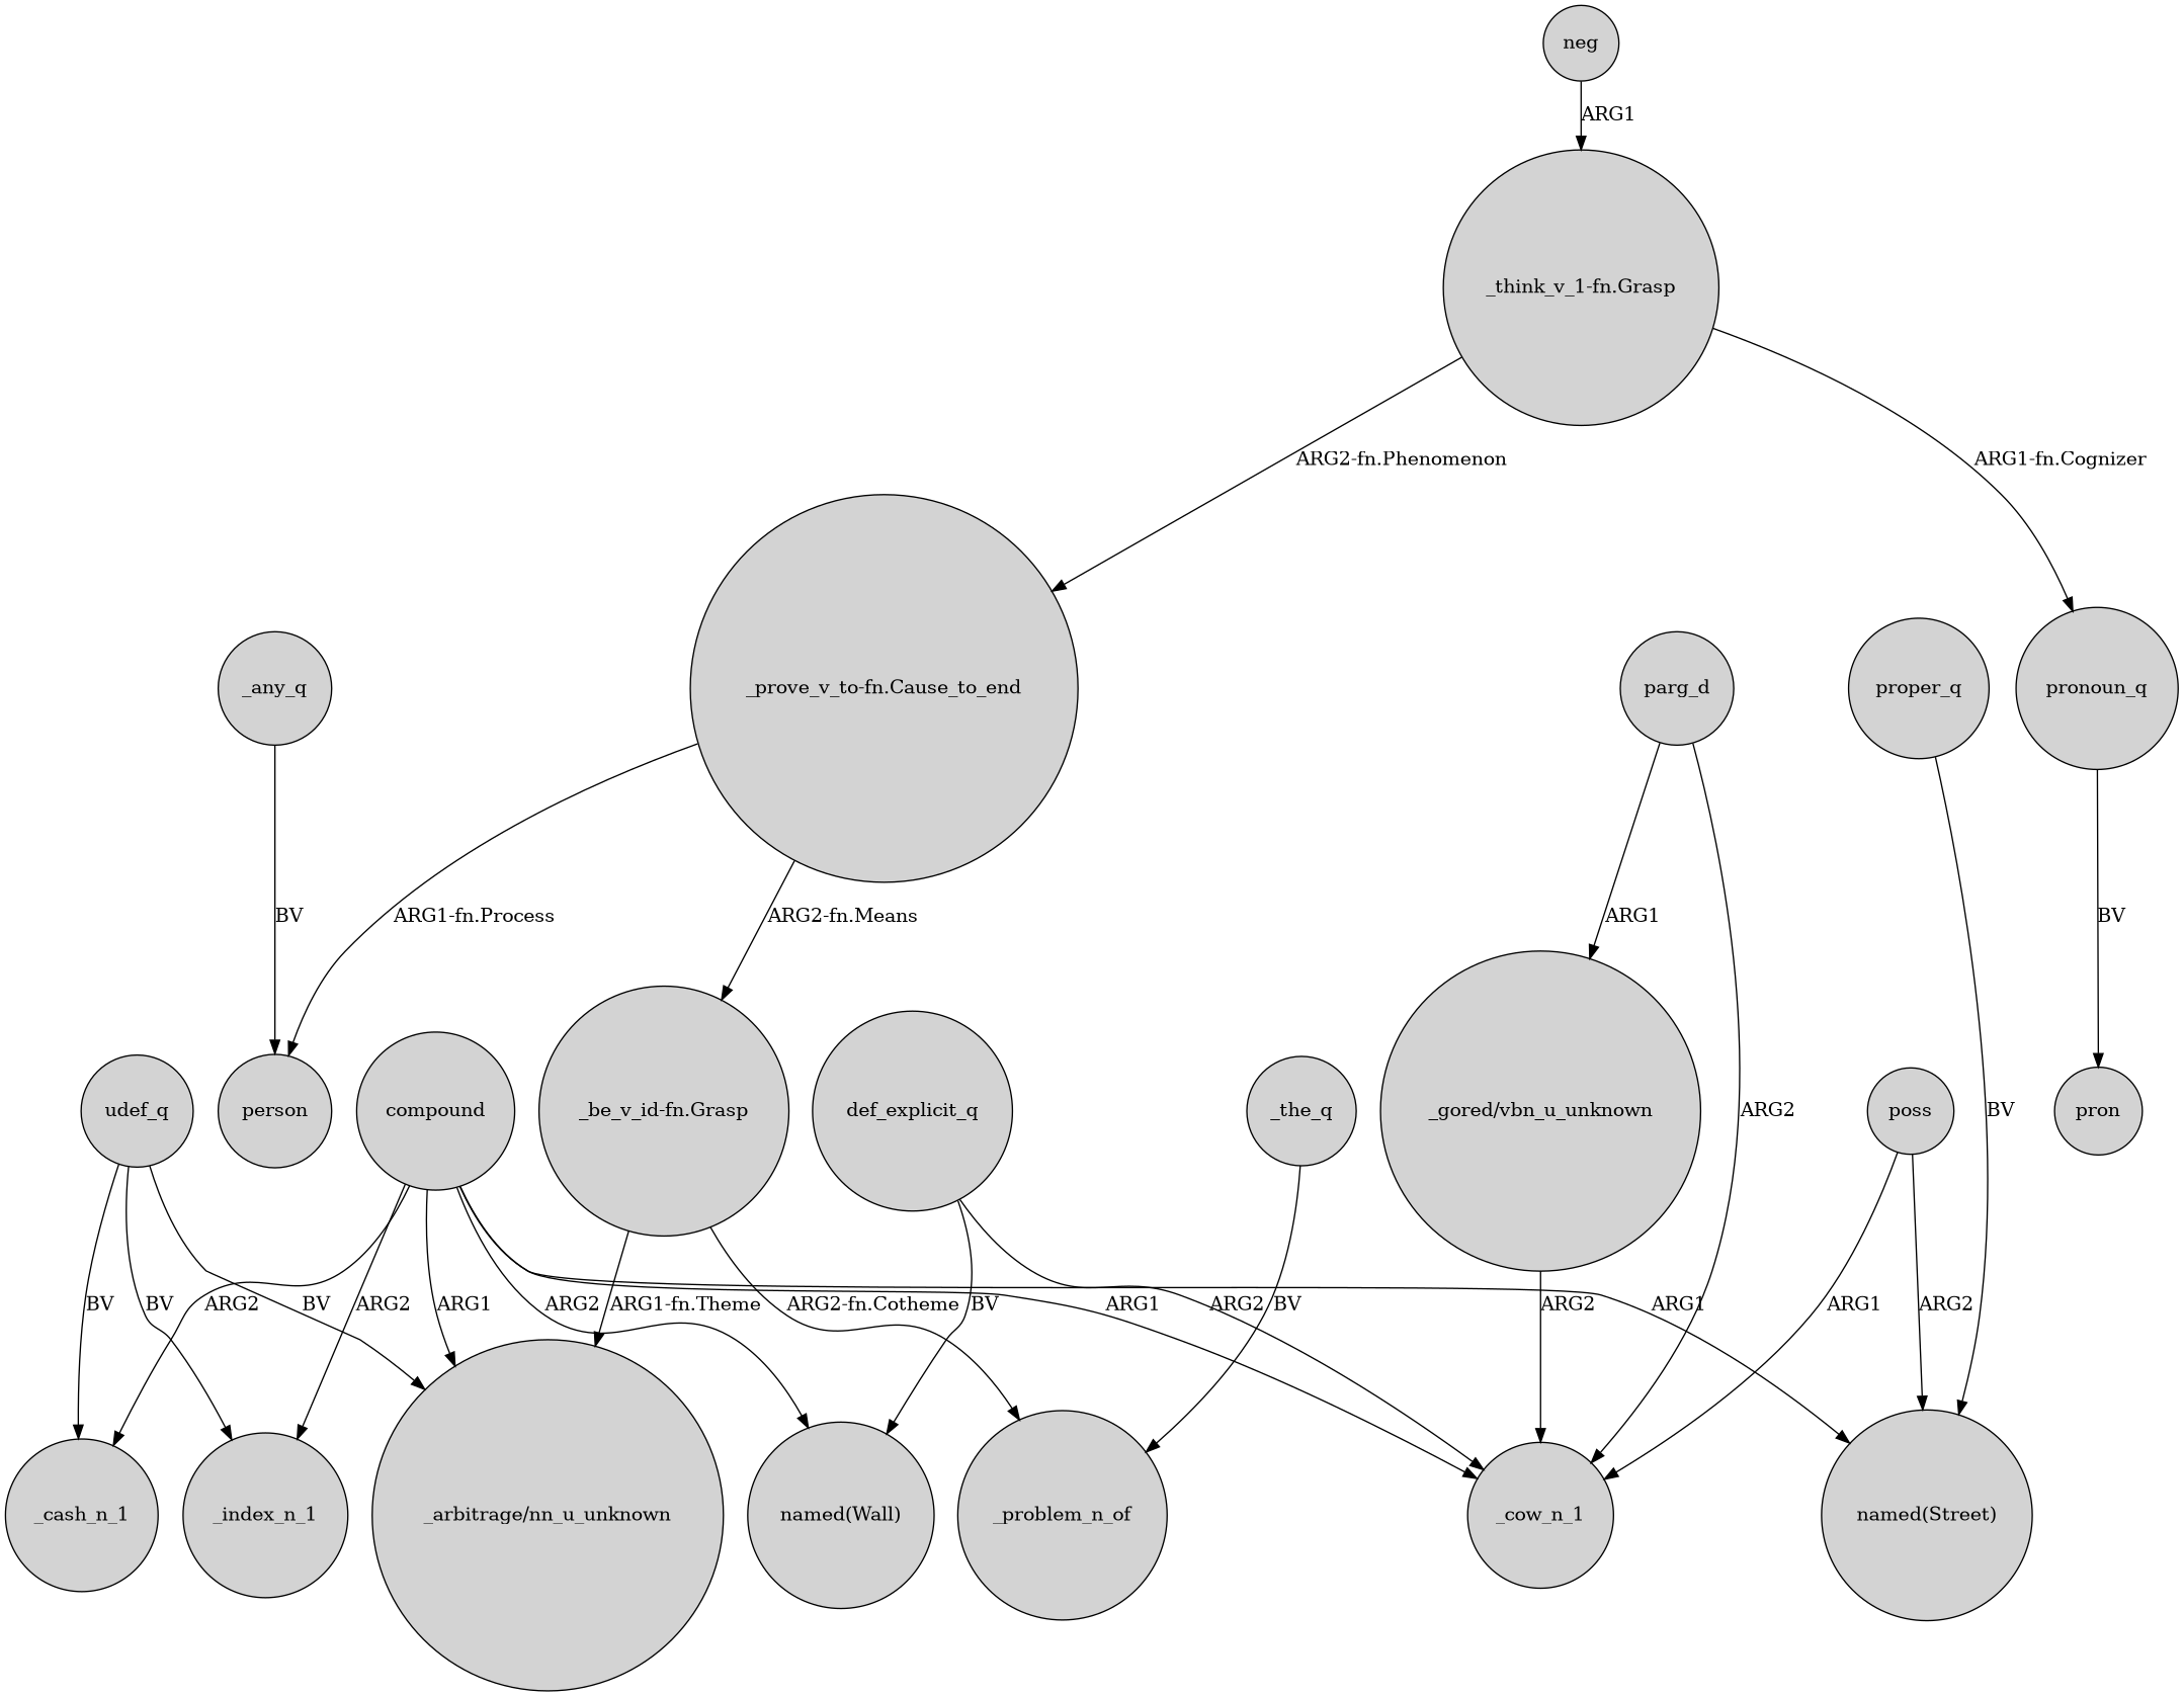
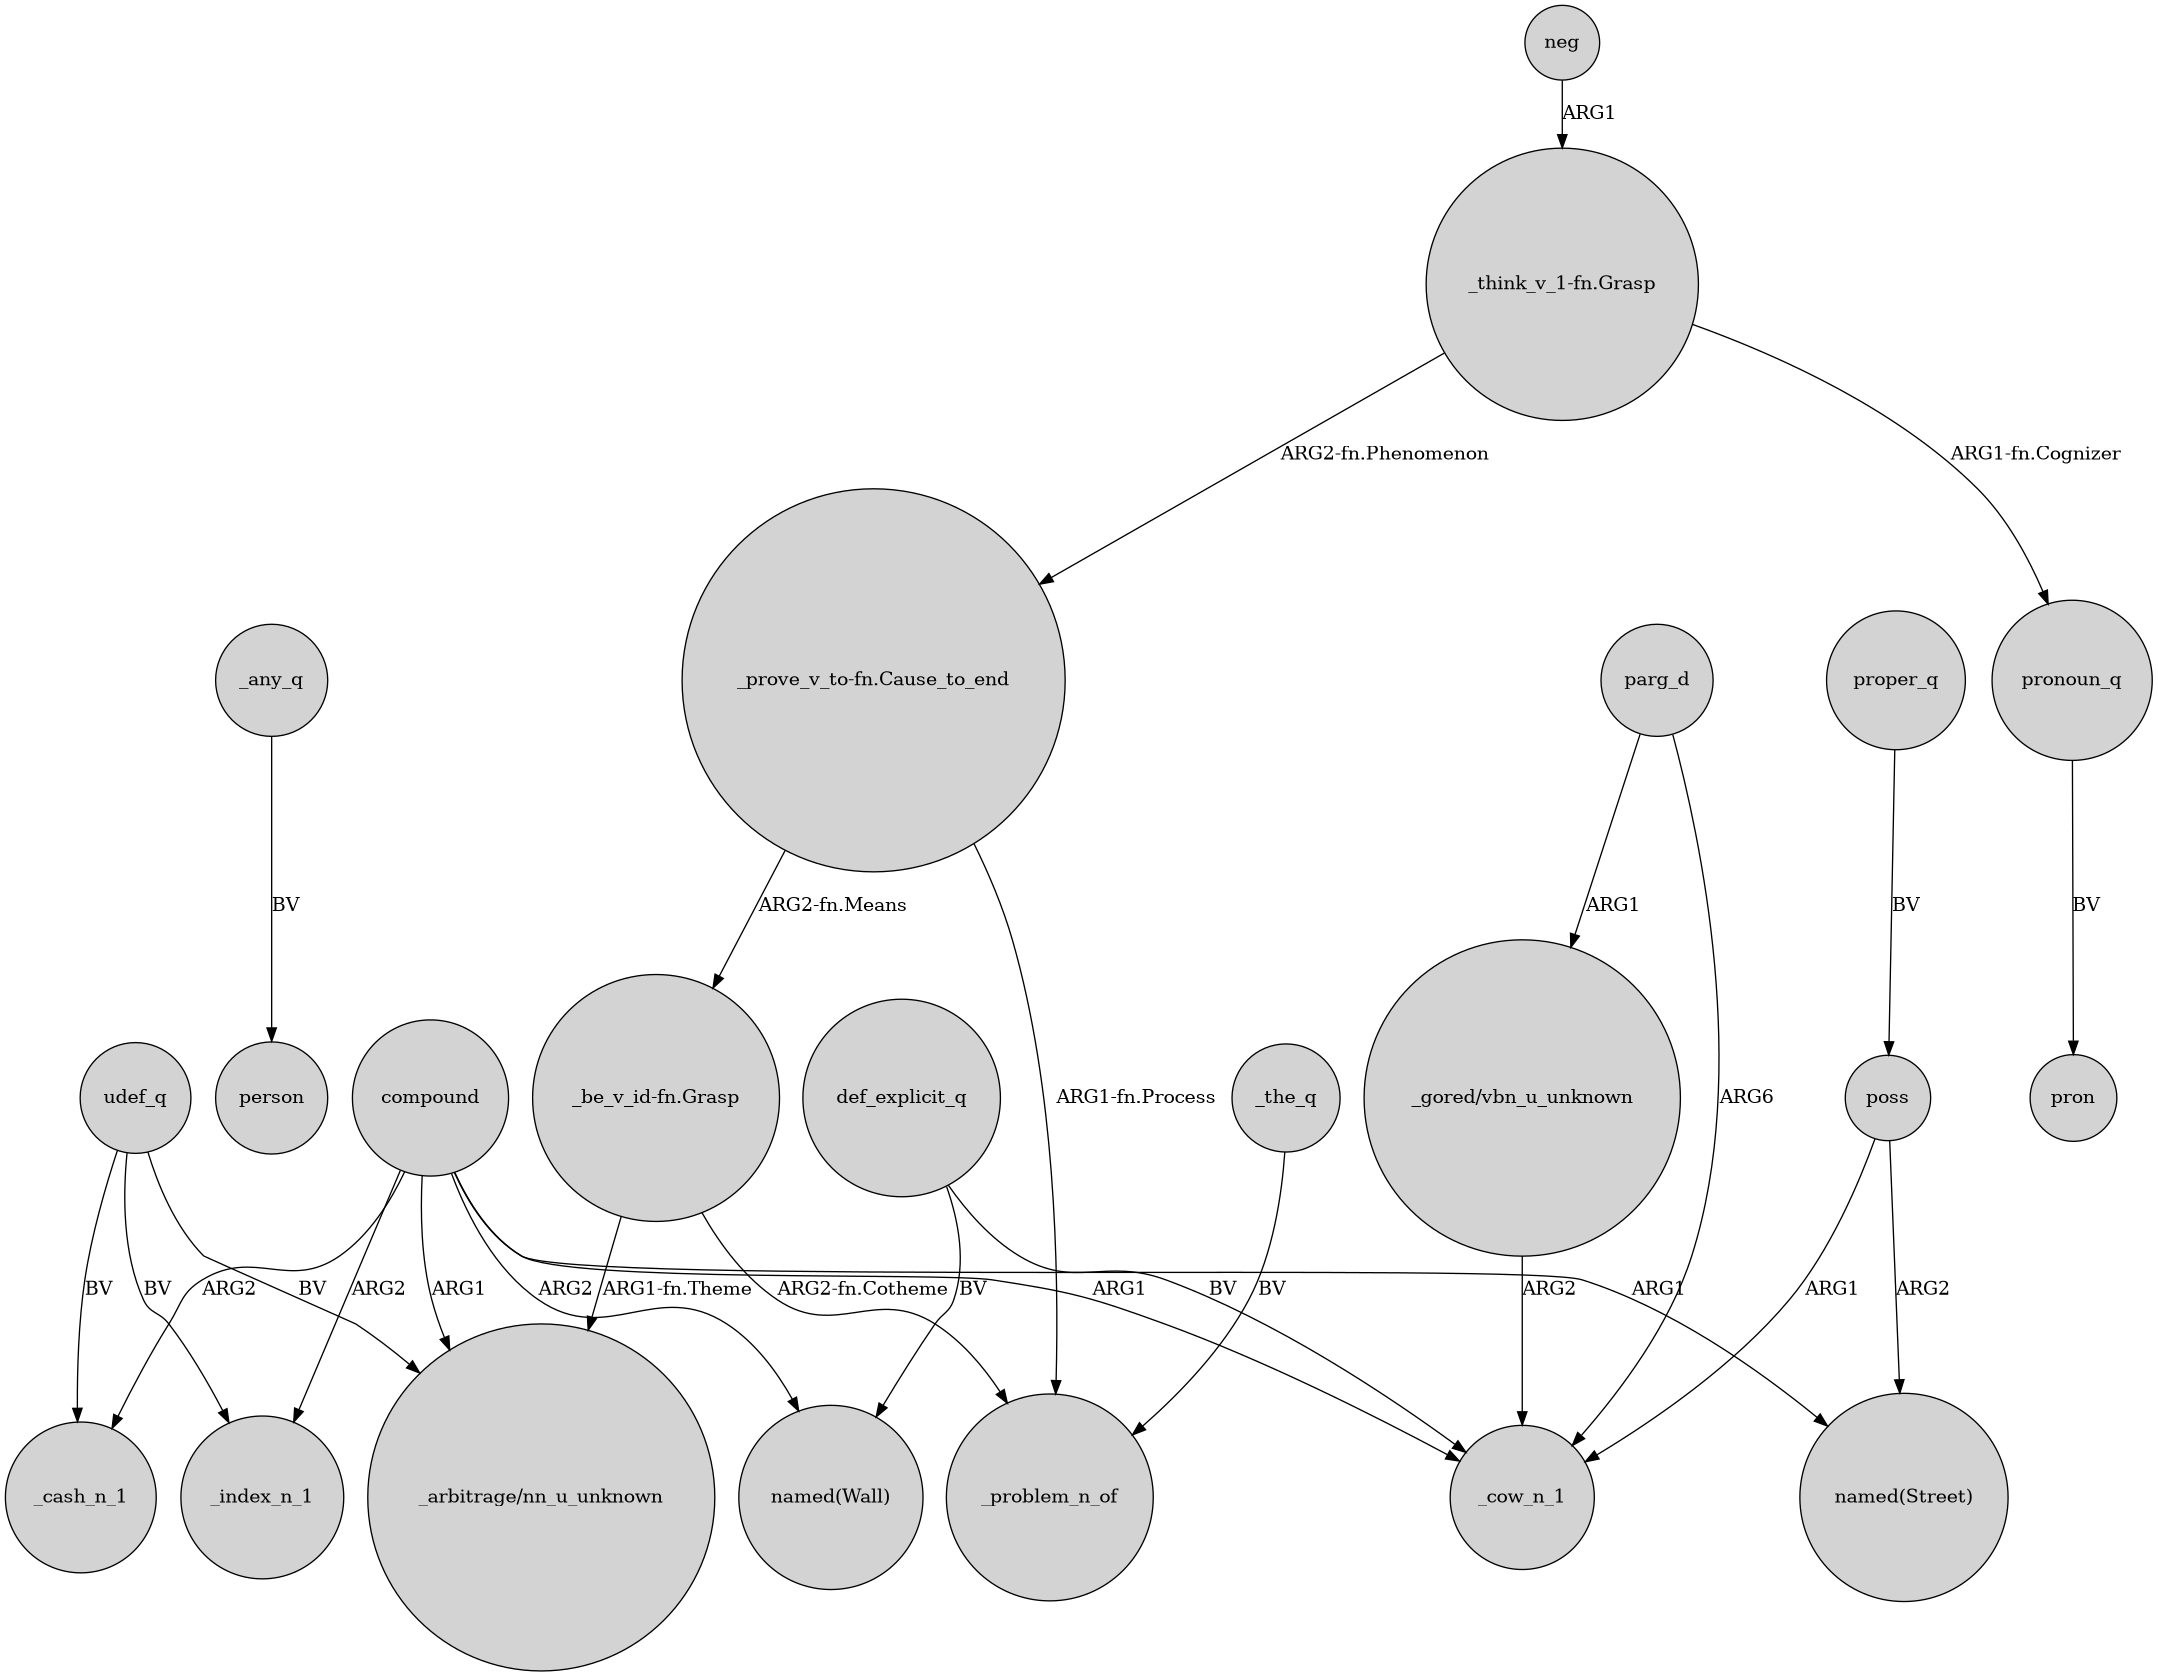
  digraph {
    node [shape=circle style=filled]
    "_think_v_1-fn.Grasp"
    "_prove_v_to-fn.Cause_to_end"
    pronoun_q
    person
    n5 [label="_be_v_id-fn.Grasp"]
    udef_q
    _cash_n_1
    _index_n_1
    "_arbitrage/nn_u_unknown"
    parg_d
    _cow_n_1
    "_gored/vbn_u_unknown"
    compound
    "named(Wall)"
    "named(Street)"
    def_explicit_q
    _any_q
    _problem_n_of
    _the_q
    pron
    poss
    proper_q
    neg
    "_think_v_1-fn.Grasp" -> "_prove_v_to-fn.Cause_to_end" [label="ARG2-fn.Phenomenon"]
    "_think_v_1-fn.Grasp" -> pronoun_q [label="ARG1-fn.Cognizer"]
-   "_prove_v_to-fn.Cause_to_end" -> person [label="ARG1-fn.Process"]
+   "_prove_v_to-fn.Cause_to_end" -> _problem_n_of [label="ARG1-fn.Process"]
    "_prove_v_to-fn.Cause_to_end" -> n5 [label="ARG2-fn.Means"]
    pronoun_q -> pron [label=BV]
    n5 -> "_arbitrage/nn_u_unknown" [label="ARG1-fn.Theme"]
    n5 -> _problem_n_of [label="ARG2-fn.Cotheme"]
    udef_q -> _cash_n_1 [label=BV]
    udef_q -> _index_n_1 [label=BV]
    udef_q -> "_arbitrage/nn_u_unknown" [label=BV]
-   parg_d -> _cow_n_1 [label=ARG2]
+   parg_d -> _cow_n_1 [label=ARG6]
    parg_d -> "_gored/vbn_u_unknown" [label=ARG1]
    "_gored/vbn_u_unknown" -> _cow_n_1 [label=ARG2]
    compound -> _cash_n_1 [label=ARG2]
    compound -> _index_n_1 [label=ARG2]
    compound -> "_arbitrage/nn_u_unknown" [label=ARG1]
    compound -> _cow_n_1 [label=ARG1]
    compound -> "named(Wall)" [label=ARG2]
    compound -> "named(Street)" [label=ARG1]
-   def_explicit_q -> _cow_n_1 [label=ARG2]
+   def_explicit_q -> _cow_n_1 [label=BV]
    def_explicit_q -> "named(Wall)" [label=BV]
    _any_q -> person [label=BV]
    _the_q -> _problem_n_of [label=BV]
    poss -> _cow_n_1 [label=ARG1]
    poss -> "named(Street)" [label=ARG2]
-   proper_q -> "named(Street)" [label=BV]
+   proper_q -> poss [label=BV]
    neg -> "_think_v_1-fn.Grasp" [label=ARG1]
  }
